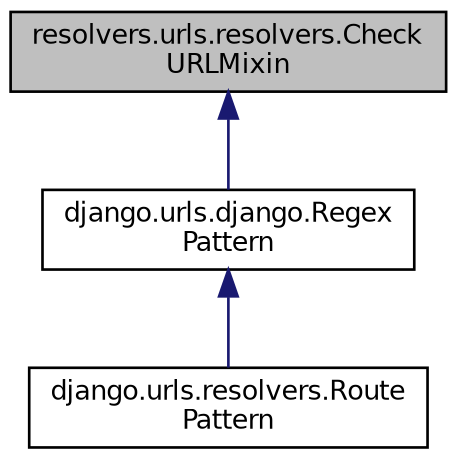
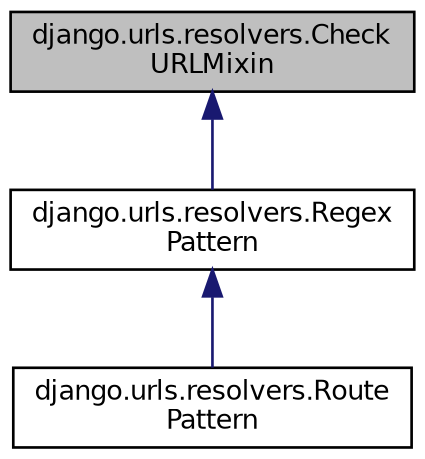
  digraph {
    node [color=black fillcolor=white fontname=Helvetica fontsize=10 shape=record style=filled]
    edge [color=midnightblue dir=back fontname=Helvetica fontsize=10 labelfontname=Helvetica labelfontsize=10 style=solid]
-   n1 [fillcolor=grey75 fontcolor=black height=0.2 label="resolvers.urls.resolvers.Check\lURLMixin" width=0.4]
-   n2 [height=0.2 label="django.urls.django.Regex\lPattern" width=0.4]
+   n1 [fillcolor=grey75 fontcolor=black height=0.2 label="django.urls.resolvers.Check\lURLMixin" width=0.4]
+   n2 [height=0.2 label="django.urls.resolvers.Regex\lPattern" width=0.4]
    n3 [height=0.2 label="django.urls.resolvers.Route\lPattern" width=0.4]
    n1 -> n2
    n2 -> n3
  }
